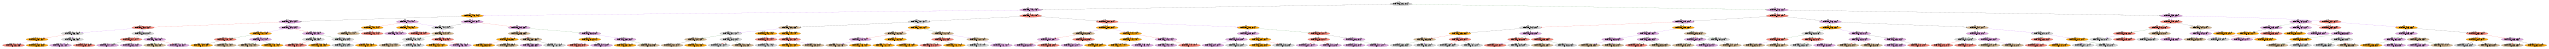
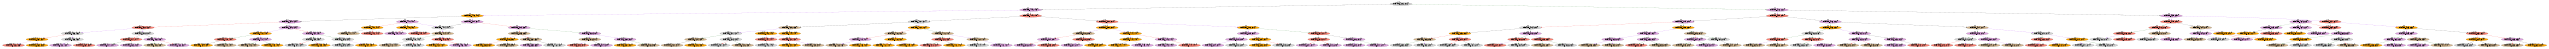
  digraph {
    node [fillcolor=plum style=filled]
    edge [color=purple]
    n1 [fillcolor=lightgrey label="Node{data=[8026, 8026]}"]
    n2 [label="Node{data=[7495, 7495]}"]
    n3 [label="Node{data=[8182, 8182]}"]
    n4 [fillcolor=orange label="Node{data=[4406, 4406]}"]
    n5 [fillcolor=salmon label="Node{data=[7790, 7790]}"]
    n6 [fillcolor=salmon label="Node{data=[8097, 8097]}"]
    n7 [label="Node{data=[8390, 8390]}"]
    n8 [label="Node{data=[4390, 4390]}"]
    n9 [label="Node{data=[5014, 5014]}"]
    n10 [fillcolor=lightgrey label="Node{data=[7511, 7511]}"]
    n11 [fillcolor=salmon label="Node{data=[8010, 8010]}"]
    n12 [fillcolor=salmon label="Node{data=[4382, 4382]}"]
    n13 [label="Node{data=[4398, 4398]}"]
    n14 [fillcolor=lightgrey label="Node{data=[4414, 4414]}"]
    n15 [label="Node{data=[5084, 5084]}"]
    n16 [fillcolor=lightgrey label="Node{data=[2200, 2200]}"]
    n17 [fillcolor=lightgrey label="Node{data=[4386, 4386]}"]
    n18 [label="Node{data=[4394, 4394]}"]
    n19 [fillcolor=orange label="Node{data=[4402, 4402]}"]
    n20 [fillcolor=salmon label="Node{data=[2147, 2147]}"]
    n21 [label="Node{data=[4260, 4260]}"]
    n22 [fillcolor=orange label="Node{data=[4384, 4384]}"]
    n23 [fillcolor=lightgrey label="Node{data=[4388, 4388]}"]
    n24 [label="Node{data=[2071, 2071]}"]
    n25 [label="Node{data=[2185, 2185]}"]
    n26 [fillcolor=tan label="Node{data=[4228, 4228]}"]
    n27 [label="Node{data=[4381, 4381]}"]
    n28 [fillcolor=salmon label="Node{data=[4383, 4383]}"]
    n29 [fillcolor=orange label="Node{data=[4385, 4385]}"]
    n30 [label="Node{data=[4387, 4387]}"]
    n31 [fillcolor=salmon label="Node{data=[4389, 4389]}"]
    n32 [fillcolor=lightgrey label="Node{data=[4392, 4392]}"]
    n33 [fillcolor=lightgrey label="Node{data=[4396, 4396]}"]
    n34 [fillcolor=salmon label="Node{data=[4400, 4400]}"]
    n35 [label="Node{data=[4404, 4404]}"]
-   n36 [fillcolor=salmon label="Node{data=[4391, 4391]}"]
+   n36 [fillcolor=lightgrey label="Node{data=[4391, 4391]}"]
    n37 [fillcolor=orange label="Node{data=[4393, 4393]}"]
    n38 [fillcolor=lightgrey label="Node{data=[4395, 4395]}"]
    n39 [fillcolor=orange label="Node{data=[4397, 4397]}"]
    n40 [fillcolor=orange label="Node{data=[4399, 4399]}"]
    n41 [fillcolor=tan label="Node{data=[4401, 4401]}"]
    n42 [fillcolor=tan label="Node{data=[4403, 4403]}"]
    n43 [fillcolor=orange label="Node{data=[4405, 4405]}"]
    n44 [fillcolor=tan label="Node{data=[4719, 4719]}"]
    n45 [label="Node{data=[5080, 5080]}"]
    n46 [fillcolor=tan label="Node{data=[6035, 6035]}"]
    n47 [label="Node{data=[4410, 4410]}"]
    n48 [fillcolor=orange label="Node{data=[4408, 4408]}"]
    n49 [fillcolor=orange label="Node{data=[4412, 4412]}"]
    n50 [fillcolor=lightgrey label="Node{data=[4416, 4416]}"]
    n51 [fillcolor=salmon label="Node{data=[4978, 4978]}"]
    n52 [label="Node{data=[4407, 4407]}"]
    n53 [fillcolor=salmon label="Node{data=[4409, 4409]}"]
    n54 [fillcolor=tan label="Node{data=[4411, 4411]}"]
    n55 [fillcolor=salmon label="Node{data=[4413, 4413]}"]
    n56 [fillcolor=tan label="Node{data=[4415, 4415]}"]
    n57 [fillcolor=lightgrey label="Node{data=[4506, 4506]}"]
    n58 [fillcolor=orange label="Node{data=[4752, 4752]}"]
    n59 [label="Node{data=[4986, 4986]}"]
-   n60 [fillcolor=orange label="Node{data=[5016, 5016]}"]
+   n60 [fillcolor=tan label="Node{data=[5016, 5016]}"]
    n61 [label="Node{data=[5082, 5082]}"]
    n62 [fillcolor=orange label="Node{data=[5086, 5086]}"]
    n63 [fillcolor=tan label="Node{data=[6561, 6561]}"]
    n64 [fillcolor=salmon label="Node{data=[5015, 5015]}"]
    n65 [label="Node{data=[5079, 5079]}"]
    n66 [fillcolor=orange label="Node{data=[5081, 5081]}"]
    n67 [fillcolor=tan label="Node{data=[5083, 5083]}"]
    n68 [fillcolor=orange label="Node{data=[5085, 5085]}"]
    n69 [fillcolor=tan label="Node{data=[5998, 5998]}"]
    n70 [label="Node{data=[6555, 6555]}"]
    n71 [fillcolor=lightgrey label="Node{data=[7482, 7482]}"]
    n72 [fillcolor=tan label="Node{data=[7503, 7503]}"]
    n73 [fillcolor=orange label="Node{data=[7782, 7782]}"]
    n74 [fillcolor=orange label="Node{data=[8002, 8002]}"]
    n75 [fillcolor=orange label="Node{data=[8018, 8018]}"]
    n76 [fillcolor=orange label="Node{data=[7499, 7499]}"]
    n77 [fillcolor=lightgrey label="Node{data=[7507, 7507]}"]
    n78 [fillcolor=tan label="Node{data=[7778, 7778]}"]
    n79 [fillcolor=tan label="Node{data=[7786, 7786]}"]
    n80 [fillcolor=salmon label="Node{data=[7497, 7497]}"]
    n81 [fillcolor=salmon label="Node{data=[7501, 7501]}"]
    n82 [fillcolor=lightgrey label="Node{data=[7505, 7505]}"]
    n83 [fillcolor=tan label="Node{data=[7509, 7509]}"]
    n84 [fillcolor=lightgrey label="Node{data=[7496, 7496]}"]
    n85 [fillcolor=orange label="Node{data=[7500, 7500]}"]
    n86 [fillcolor=tan label="Node{data=[7502, 7502]}"]
    n87 [fillcolor=orange label="Node{data=[7498, 7498]}"]
    n88 [fillcolor=lightgrey label="Node{data=[7504, 7504]}"]
    n89 [fillcolor=tan label="Node{data=[7506, 7506]}"]
    n90 [fillcolor=orange label="Node{data=[7508, 7508]}"]
    n91 [fillcolor=tan label="Node{data=[7510, 7510]}"]
    n92 [fillcolor=salmon label="Node{data=[7513, 7513]}"]
    n93 [fillcolor=tan label="Node{data=[7780, 7780]}"]
    n94 [label="Node{data=[7784, 7784]}"]
    n95 [fillcolor=orange label="Node{data=[7788, 7788]}"]
    n96 [fillcolor=salmon label="Node{data=[7512, 7512]}"]
    n97 [fillcolor=orange label="Node{data=[7776, 7776]}"]
    n98 [fillcolor=lightgrey label="Node{data=[7779, 7779]}"]
    n99 [label="Node{data=[7781, 7781]}"]
    n100 [fillcolor=tan label="Node{data=[7783, 7783]}"]
    n101 [fillcolor=orange label="Node{data=[7785, 7785]}"]
    n102 [fillcolor=orange label="Node{data=[7787, 7787]}"]
    n103 [fillcolor=orange label="Node{data=[7789, 7789]}"]
    n104 [fillcolor=orange label="Node{data=[7794, 7794]}"]
    n105 [fillcolor=tan label="Node{data=[8006, 8006]}"]
    n106 [fillcolor=salmon label="Node{data=[8014, 8014]}"]
    n107 [label="Node{data=[8022, 8022]}"]
    n108 [fillcolor=orange label="Node{data=[7792, 7792]}"]
    n109 [label="Node{data=[7796, 7796]}"]
    n110 [label="Node{data=[8004, 8004]}"]
    n111 [fillcolor=salmon label="Node{data=[8008, 8008]}"]
    n112 [fillcolor=orange label="Node{data=[7791, 7791]}"]
    n113 [label="Node{data=[7793, 7793]}"]
    n114 [label="Node{data=[7795, 7795]}"]
    n115 [fillcolor=salmon label="Node{data=[7797, 7797]}"]
    n116 [label="Node{data=[8003, 8003]}"]
    n117 [fillcolor=salmon label="Node{data=[8005, 8005]}"]
    n118 [label="Node{data=[8007, 8007]}"]
    n119 [fillcolor=orange label="Node{data=[8009, 8009]}"]
    n120 [fillcolor=salmon label="Node{data=[8012, 8012]}"]
    n121 [label="Node{data=[8016, 8016]}"]
    n122 [label="Node{data=[8020, 8020]}"]
    n123 [fillcolor=orange label="Node{data=[8024, 8024]}"]
    n124 [label="Node{data=[8011, 8011]}"]
    n125 [label="Node{data=[8013, 8013]}"]
    n126 [label="Node{data=[8015, 8015]}"]
    n127 [label="Node{data=[8017, 8017]}"]
    n128 [label="Node{data=[8019, 8019]}"]
    n129 [fillcolor=lightgrey label="Node{data=[8021, 8021]}"]
    n130 [fillcolor=orange label="Node{data=[8023, 8023]}"]
    n131 [fillcolor=lightgrey label="Node{data=[8025, 8025]}"]
    n132 [label="Node{data=[8042, 8042]}"]
    n133 [label="Node{data=[8166, 8166]}"]
    n134 [fillcolor=salmon label="Node{data=[8190, 8190]}"]
    n135 [fillcolor=salmon label="Node{data=[8847, 8847]}"]
    n136 [fillcolor=lightgrey label="Node{data=[8034, 8034]}"]
    n137 [fillcolor=orange label="Node{data=[8050, 8050]}"]
    n138 [fillcolor=orange label="Node{data=[8158, 8158]}"]
    n139 [fillcolor=tan label="Node{data=[8174, 8174]}"]
    n140 [label="Node{data=[8030, 8030]}"]
    n141 [fillcolor=orange label="Node{data=[8038, 8038]}"]
    n142 [fillcolor=tan label="Node{data=[8046, 8046]}"]
    n143 [label="Node{data=[8054, 8054]}"]
    n144 [fillcolor=salmon label="Node{data=[8028, 8028]}"]
    n145 [fillcolor=salmon label="Node{data=[8032, 8032]}"]
    n146 [fillcolor=tan label="Node{data=[8036, 8036]}"]
    n147 [fillcolor=salmon label="Node{data=[8040, 8040]}"]
    n148 [fillcolor=salmon label="Node{data=[8027, 8027]}"]
    n149 [fillcolor=lightgrey label="Node{data=[8029, 8029]}"]
    n150 [fillcolor=tan label="Node{data=[8031, 8031]}"]
    n151 [fillcolor=lightgrey label="Node{data=[8033, 8033]}"]
    n152 [fillcolor=lightgrey label="Node{data=[8035, 8035]}"]
    n153 [fillcolor=lightgrey label="Node{data=[8037, 8037]}"]
    n154 [fillcolor=lightgrey label="Node{data=[8039, 8039]}"]
    n155 [fillcolor=lightgrey label="Node{data=[8041, 8041]}"]
    n156 [label="Node{data=[8044, 8044]}"]
    n157 [fillcolor=lightgrey label="Node{data=[8048, 8048]}"]
    n158 [label="Node{data=[8052, 8052]}"]
    n159 [label="Node{data=[8056, 8056]}"]
    n160 [fillcolor=tan label="Node{data=[8043, 8043]}"]
    n161 [label="Node{data=[8045, 8045]}"]
    n162 [fillcolor=tan label="Node{data=[8047, 8047]}"]
    n163 [fillcolor=tan label="Node{data=[8051, 8051]}"]
    n164 [fillcolor=tan label="Node{data=[8053, 8053]}"]
    n165 [fillcolor=tan label="Node{data=[8055, 8055]}"]
    n166 [fillcolor=salmon label="Node{data=[8057, 8057]}"]
    n167 [label="Node{data=[8154, 8154]}"]
    n168 [fillcolor=lightgrey label="Node{data=[8162, 8162]}"]
    n169 [fillcolor=lightgrey label="Node{data=[8170, 8170]}"]
    n170 [label="Node{data=[8178, 8178]}"]
    n171 [label="Node{data=[8152, 8152]}"]
    n172 [label="Node{data=[8156, 8156]}"]
    n173 [fillcolor=salmon label="Node{data=[8160, 8160]}"]
    n174 [fillcolor=salmon label="Node{data=[8164, 8164]}"]
    n175 [fillcolor=tan label="Node{data=[8113, 8113]}"]
    n176 [fillcolor=tan label="Node{data=[8153, 8153]}"]
    n177 [label="Node{data=[8155, 8155]}"]
    n178 [fillcolor=salmon label="Node{data=[8157, 8157]}"]
    n179 [fillcolor=tan label="Node{data=[8159, 8159]}"]
    n180 [fillcolor=tan label="Node{data=[8161, 8161]}"]
    n181 [fillcolor=lightgrey label="Node{data=[8163, 8163]}"]
    n182 [label="Node{data=[8165, 8165]}"]
    n183 [fillcolor=salmon label="Node{data=[8168, 8168]}"]
    n184 [fillcolor=orange label="Node{data=[8172, 8172]}"]
    n185 [fillcolor=lightgrey label="Node{data=[8176, 8176]}"]
    n186 [label="Node{data=[8180, 8180]}"]
    n187 [fillcolor=salmon label="Node{data=[8167, 8167]}"]
    n188 [fillcolor=orange label="Node{data=[8169, 8169]}"]
    n189 [fillcolor=lightgrey label="Node{data=[8171, 8171]}"]
    n190 [fillcolor=lightgrey label="Node{data=[8173, 8173]}"]
    n191 [fillcolor=salmon label="Node{data=[8175, 8175]}"]
    n192 [fillcolor=salmon label="Node{data=[8177, 8177]}"]
    n193 [fillcolor=tan label="Node{data=[8179, 8179]}"]
    n194 [fillcolor=tan label="Node{data=[8181, 8181]}"]
    n195 [fillcolor=salmon label="Node{data=[8186, 8186]}"]
    n196 [fillcolor=tan label="Node{data=[8194, 8194]}"]
    n197 [fillcolor=salmon label="Node{data=[8839, 8839]}"]
    n198 [fillcolor=orange label="Node{data=[8855, 8855]}"]
    n199 [fillcolor=tan label="Node{data=[8184, 8184]}"]
    n200 [fillcolor=salmon label="Node{data=[8188, 8188]}"]
    n201 [fillcolor=orange label="Node{data=[8192, 8192]}"]
    n202 [label="Node{data=[8196, 8196]}"]
    n203 [fillcolor=lightgrey label="Node{data=[8183, 8183]}"]
    n204 [label="Node{data=[8185, 8185]}"]
    n205 [fillcolor=lightgrey label="Node{data=[8187, 8187]}"]
    n206 [fillcolor=salmon label="Node{data=[8189, 8189]}"]
    n207 [label="Node{data=[8191, 8191]}"]
    n208 [fillcolor=orange label="Node{data=[8193, 8193]}"]
    n209 [fillcolor=tan label="Node{data=[8195, 8195]}"]
    n210 [fillcolor=lightgrey label="Node{data=[8197, 8197]}"]
    n211 [label="Node{data=[8835, 8835]}"]
    n212 [fillcolor=salmon label="Node{data=[8851, 8851]}"]
    n213 [label="Node{data=[8859, 8859]}"]
    n214 [fillcolor=orange label="Node{data=[8833, 8833]}"]
    n215 [fillcolor=lightgrey label="Node{data=[8837, 8837]}"]
    n216 [label="Node{data=[8843, 8843]}"]
    n217 [label="Node{data=[8841, 8841]}"]
    n218 [label="Node{data=[8845, 8845]}"]
    n219 [fillcolor=tan label="Node{data=[8812, 8812]}"]
    n220 [fillcolor=lightgrey label="Node{data=[8834, 8834]}"]
    n221 [fillcolor=lightgrey label="Node{data=[8836, 8836]}"]
    n222 [fillcolor=tan label="Node{data=[8838, 8838]}"]
    n223 [fillcolor=orange label="Node{data=[8840, 8840]}"]
    n224 [label="Node{data=[8842, 8842]}"]
    n225 [fillcolor=orange label="Node{data=[8844, 8844]}"]
    n226 [fillcolor=salmon label="Node{data=[8846, 8846]}"]
    n227 [fillcolor=orange label="Node{data=[8849, 8849]}"]
    n228 [label="Node{data=[8853, 8853]}"]
    n229 [label="Node{data=[8857, 8857]}"]
    n230 [fillcolor=tan label="Node{data=[8930, 8930]}"]
    n231 [fillcolor=lightgrey label="Node{data=[8848, 8848]}"]
    n232 [fillcolor=tan label="Node{data=[8850, 8850]}"]
    n233 [fillcolor=tan label="Node{data=[8852, 8852]}"]
    n234 [fillcolor=orange label="Node{data=[8854, 8854]}"]
    n235 [fillcolor=orange label="Node{data=[8856, 8856]}"]
    n236 [label="Node{data=[8858, 8858]}"]
    n237 [label="Node{data=[8860, 8860]}"]
    n238 [fillcolor=tan label="Node{data=[9441, 9441]}"]
    n1 -> n2 [color=black]
    n1 -> n3 [color=darkgreen]
    n2 -> n4
    n2 -> n5 [color=black]
    n3 -> n6
    n3 -> n7 [color=black]
    n4 -> n8 [color=black]
    n4 -> n9
    n5 -> n10 [color=black]
    n5 -> n11 [color=black]
    n6 -> n132 [color=black]
    n6 -> n133 [color=black]
    n7 -> n134
    n7 -> n135
    n8 -> n12 [color=red]
    n8 -> n13
    n9 -> n14 [color=black]
    n9 -> n15 [color=red]
    n10 -> n72 [color=black]
    n10 -> n73
    n11 -> n74 [color=black]
    n11 -> n75
    n12 -> n16
    n12 -> n17
    n13 -> n18 [color=red]
    n13 -> n19
    n14 -> n44
    n15 -> n45 [color=darkgreen]
    n15 -> n46 [color=red]
    n16 -> n20 [color=red]
    n16 -> n21 [color=black]
    n17 -> n22 [color=red]
    n17 -> n23
    n18 -> n32 [color=darkgreen]
    n18 -> n33 [color=darkgreen]
    n19 -> n34 [color=darkgreen]
    n19 -> n35
    n20 -> n24 [color=darkgreen]
    n20 -> n25 [color=black]
    n21 -> n26 [color=darkgreen]
    n21 -> n27 [color=red]
    n22 -> n28
    n22 -> n29
    n23 -> n30
    n23 -> n31 [color=red]
    n32 -> n36 [color=red]
    n32 -> n37 [color=red]
    n33 -> n38 [color=darkgreen]
    n33 -> n39
    n34 -> n40 [color=black]
    n34 -> n41 [color=darkgreen]
    n35 -> n42 [color=darkgreen]
    n35 -> n43 [color=darkgreen]
    n44 -> n50 [color=darkgreen]
    n44 -> n51
    n45 -> n60
    n45 -> n61
    n46 -> n62 [color=red]
    n46 -> n63 [color=red]
    n47 -> n14
    n47 -> n48 [color=darkgreen]
    n47 -> n49 [color=red]
    n48 -> n52 [color=red]
    n48 -> n53
    n49 -> n54 [color=black]
    n49 -> n55 [color=red]
    n50 -> n56 [color=black]
    n50 -> n57 [color=red]
    n51 -> n58 [color=red]
    n51 -> n59 [color=red]
    n60 -> n64
    n60 -> n65 [color=black]
    n61 -> n66 [color=black]
    n61 -> n67 [color=darkgreen]
    n62 -> n68 [color=red]
    n62 -> n69 [color=black]
    n63 -> n70 [color=darkgreen]
    n63 -> n71 [color=black]
    n72 -> n76 [color=black]
    n72 -> n77
    n73 -> n78 [color=darkgreen]
    n73 -> n79 [color=red]
    n74 -> n104
    n74 -> n105
    n75 -> n106 [color=darkgreen]
    n75 -> n107
    n76 -> n80
    n76 -> n81 [color=darkgreen]
    n77 -> n82 [color=black]
    n77 -> n83 [color=darkgreen]
    n78 -> n92 [color=darkgreen]
    n78 -> n93
    n79 -> n94 [color=red]
    n79 -> n95 [color=red]
    n80 -> n84 [color=black]
    n81 -> n85 [color=black]
    n81 -> n86
    n82 -> n88 [color=red]
    n82 -> n89 [color=darkgreen]
    n83 -> n90 [color=darkgreen]
    n83 -> n91 [color=black]
    n87 -> n80 [color=red]
    n92 -> n96 [color=darkgreen]
    n92 -> n97 [color=black]
    n93 -> n98 [color=black]
    n93 -> n99
    n94 -> n100
    n94 -> n101 [color=darkgreen]
    n95 -> n102 [color=red]
    n95 -> n103
    n104 -> n108
    n104 -> n109 [color=red]
    n105 -> n110 [color=red]
    n105 -> n111 [color=black]
    n106 -> n120 [color=black]
    n106 -> n121 [color=black]
    n107 -> n122
    n107 -> n123 [color=red]
    n108 -> n112 [color=black]
    n108 -> n113
    n109 -> n114 [color=darkgreen]
    n109 -> n115 [color=red]
    n110 -> n116 [color=red]
    n110 -> n117 [color=darkgreen]
    n111 -> n118
    n111 -> n119 [color=black]
    n120 -> n124 [color=red]
    n120 -> n125 [color=red]
    n121 -> n126
    n121 -> n127 [color=darkgreen]
    n122 -> n128
    n122 -> n129 [color=black]
    n123 -> n130 [color=black]
    n123 -> n131 [color=red]
    n132 -> n136 [color=red]
    n132 -> n137 [color=darkgreen]
    n133 -> n138 [color=darkgreen]
    n133 -> n139 [color=black]
    n134 -> n195 [color=darkgreen]
    n134 -> n196 [color=black]
    n135 -> n197 [color=black]
    n135 -> n198
    n136 -> n140 [color=black]
    n136 -> n141 [color=black]
    n137 -> n142 [color=darkgreen]
    n137 -> n143
    n138 -> n167
    n138 -> n168 [color=darkgreen]
    n139 -> n169
    n139 -> n170 [color=darkgreen]
    n140 -> n144 [color=darkgreen]
    n140 -> n145
    n141 -> n146 [color=red]
    n141 -> n147
    n142 -> n156 [color=red]
    n142 -> n157 [color=darkgreen]
    n143 -> n158
    n143 -> n159 [color=black]
    n144 -> n148
    n144 -> n149 [color=darkgreen]
    n145 -> n150 [color=darkgreen]
    n145 -> n151 [color=darkgreen]
    n146 -> n152 [color=darkgreen]
    n146 -> n153
    n147 -> n154 [color=red]
    n147 -> n155 [color=black]
    n156 -> n160 [color=darkgreen]
    n156 -> n161 [color=darkgreen]
    n157 -> n162 [color=black]
    n158 -> n163
    n158 -> n164
    n159 -> n165 [color=darkgreen]
    n159 -> n166 [color=darkgreen]
    n167 -> n171
    n167 -> n172 [color=black]
    n168 -> n173 [color=darkgreen]
    n168 -> n174 [color=darkgreen]
    n169 -> n183 [color=darkgreen]
    n169 -> n184
    n170 -> n185 [color=darkgreen]
    n170 -> n186
    n171 -> n175 [color=red]
    n171 -> n176 [color=red]
    n172 -> n177
    n172 -> n178 [color=black]
    n173 -> n179
    n173 -> n180 [color=black]
    n174 -> n181 [color=darkgreen]
    n174 -> n182
    n183 -> n187
    n183 -> n188
    n184 -> n189
    n184 -> n190 [color=darkgreen]
    n185 -> n191 [color=red]
    n185 -> n192
    n186 -> n193
    n186 -> n194
    n195 -> n199 [color=black]
    n195 -> n200 [color=darkgreen]
    n196 -> n201
    n196 -> n202 [color=darkgreen]
    n197 -> n211 [color=darkgreen]
    n198 -> n212 [color=black]
    n198 -> n213
    n199 -> n203 [color=red]
    n199 -> n204 [color=red]
    n200 -> n205
    n200 -> n206 [color=red]
    n201 -> n207 [color=red]
    n201 -> n208 [color=red]
    n202 -> n209
    n202 -> n210
    n211 -> n214 [color=darkgreen]
    n211 -> n215
    n212 -> n227 [color=red]
    n212 -> n228 [color=red]
    n213 -> n229 [color=darkgreen]
    n213 -> n230 [color=red]
    n214 -> n219 [color=darkgreen]
    n214 -> n220 [color=red]
    n215 -> n221 [color=darkgreen]
    n215 -> n222 [color=red]
    n216 -> n197 [color=red]
    n216 -> n217 [color=black]
    n216 -> n218 [color=darkgreen]
    n217 -> n223 [color=black]
    n217 -> n224 [color=black]
    n218 -> n225 [color=black]
    n218 -> n226 [color=darkgreen]
    n227 -> n231 [color=black]
    n227 -> n232 [color=black]
    n228 -> n233 [color=red]
    n228 -> n234 [color=black]
    n229 -> n235 [color=darkgreen]
    n229 -> n236
    n230 -> n237
    n230 -> n238 [color=darkgreen]
  }
